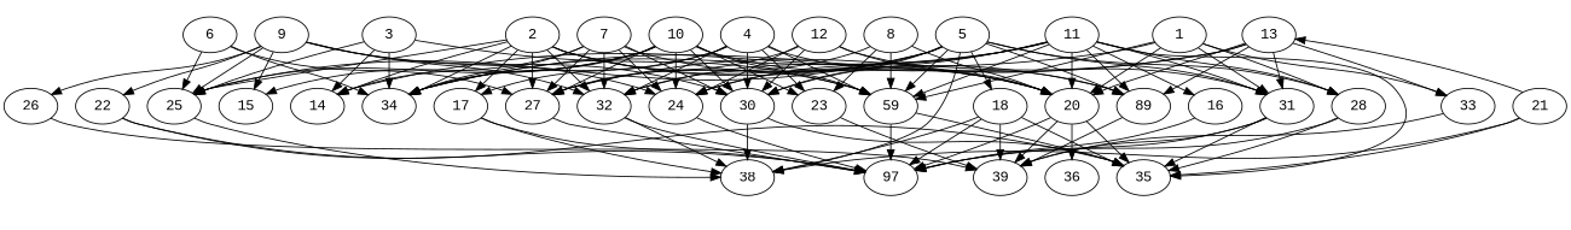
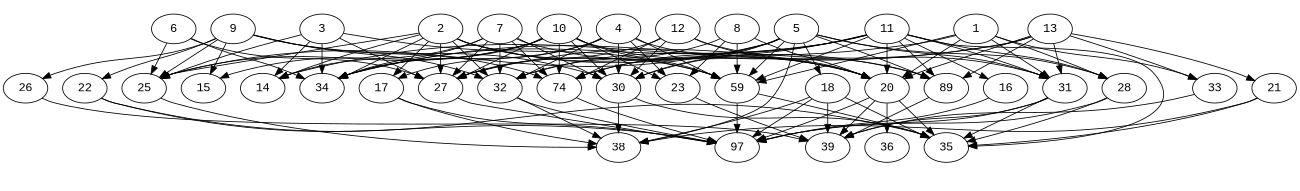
  digraph {
    fontname="Liberation Mono"
    node [alpha=0.08 fontname="Liberation Mono"]
    edge [fontname="Liberation Mono"]
    1 [alpha=0.20 expect_size=4009116944211019776]
    14 [expect_size=52272404812350864]
    20 [alpha=0.17 expect_size=95025500105520288]
    28 [expect_size=88727338871920896]
    n5 [alpha=0.12 expect_size=1552530522744475877376 label=59]
    31 [alpha=0.01 expect_size=6307251229085447225344]
    33 [alpha=0.16 expect_size=70624011287307352]
    n8 [alpha=0.14 expect_size=72908102977400816 label=97]
    35 [alpha=0.05 expect_size=3110923580093829632]
    39 [alpha=0.13 expect_size=117189436831049600]
    36 [alpha=0.09 expect_size=167102262909018832896]
    2 [alpha=0.14 expect_size=6786690101758918656000]
    17 [alpha=0.10 expect_size=122689695819693200]
    n14 [alpha=0.09 expect_size=2898797060742413824 label=89]
    25 [alpha=0.04 expect_size=3020170650296778752000]
    27 [expect_size=1697232521203352064]
    32 [alpha=0.02 expect_size=4607756066556436480]
    34 [alpha=0.13 expect_size=60156321083091320832]
    38 [alpha=0.07 expect_size=7203999570979574513664]
    3 [alpha=0.17 expect_size=3879427384233892511744]
    30 [alpha=0.00 expect_size=5907139457784828928]
    4 [alpha=0.09 expect_size=2134768269474564352]
    23 [alpha=0.09 expect_size=143437161370538208]
    5 [alpha=0.14 expect_size=202732934132897153024]
    18 [alpha=0.20 expect_size=8273376901922291712000]
-   24 [alpha=0.00 expect_size=37529613497396752]
+   24 [alpha=0.00 expect_size=37529613497396752 label=74]
    6 [alpha=0.19 expect_size=1251417390983673806848]
    7 [alpha=0.04 expect_size=131822801406932896]
    8 [alpha=0.11 expect_size=8895248049976152064]
    9 [alpha=0.19 expect_size=1107007018058880385024]
    15 [alpha=0.17 expect_size=4729112410350661]
    22 [alpha=0.06 expect_size=808234550634922115072]
    26 [alpha=0.01 expect_size=660459817793486848000]
    10 [expect_size=9494336632676048896]
    11 [alpha=0.00 expect_size=890518506122248064]
    16 [alpha=0.14 expect_size=14400446823233002]
    12 [alpha=0.15 expect_size=4168417414455865856]
    13 [alpha=0.07 expect_size=169856955182982528]
    21 [alpha=0.05 expect_size=6943020938717770752]
    1 -> 14
    1 -> 20
    1 -> 28
    1 -> n5
    1 -> 31
    1 -> 33
    20 -> n8
    20 -> 35
    20 -> 39
    20 -> 36
    28 -> n8
    28 -> 35
    n5 -> n8
    n5 -> 35
    31 -> n8
    31 -> 35
    31 -> 39
    33 -> 39
    2 -> 14
    2 -> 20
    2 -> n5
    2 -> 17
    2 -> n14
    2 -> 25
    2 -> 27
    2 -> 32
    2 -> 34
    17 -> n8
    17 -> 38
    n14 -> 39
    25 -> 38
    27 -> n8
    32 -> n8
    32 -> 38
    3 -> 14
    3 -> n5
    3 -> 25
+   3 -> 27
    3 -> 34
    30 -> 35
    30 -> 38
    4 -> n5
    4 -> 17
    4 -> n14
    4 -> 32
    4 -> 34
    4 -> 30
    4 -> 23
    23 -> 39
    5 -> 28
    5 -> n5
    5 -> 31
    5 -> n14
    5 -> 25
    5 -> 27
    5 -> 38
    5 -> 30
    5 -> 18
    5 -> 24
    18 -> n8
    18 -> 35
    18 -> 39
    18 -> 38
    24 -> n8
    6 -> 25
    6 -> 27
    6 -> 34
    7 -> 14
    7 -> 20
    7 -> 27
    7 -> 32
    7 -> 34
    7 -> 30
    7 -> 24
    8 -> 20
    8 -> n5
    8 -> 32
    8 -> 23
    9 -> 25
    9 -> 32
    9 -> 30
    9 -> 24
    9 -> 15
    9 -> 22
    9 -> 26
    22 -> n8
    22 -> 35
    26 -> 39
    10 -> 20
    10 -> n5
    10 -> 25
    10 -> 27
    10 -> 34
    10 -> 30
    10 -> 23
    10 -> 24
    10 -> 15
    11 -> 20
    11 -> 28
    11 -> n5
    11 -> 31
    11 -> 35
    11 -> n14
    11 -> 32
    11 -> 34
    11 -> 30
    11 -> 24
    11 -> 16
    16 -> n8
    12 -> 20
    12 -> 31
    12 -> 27
    12 -> 30
    12 -> 24
    13 -> 20
    13 -> 31
    13 -> 33
    13 -> n14
    13 -> 27
    13 -> 34
-   21 -> 13
+   13 -> 21
    21 -> 35
    21 -> 38
  }
